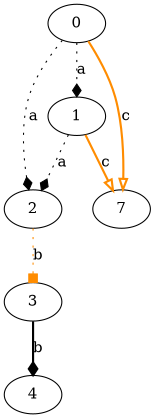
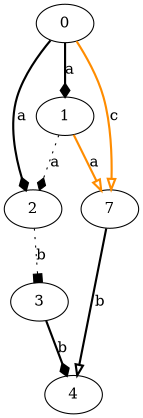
  strict digraph {
    edge [arrowhead=diamond color=black style=bold]
    0
    1
    2
    7
    3
    4
-   0 -> 1 [label=a style=dotted]
-   0 -> 2 [label=a style=dotted]
+   0 -> 1 [label=a]
+   0 -> 2 [label=a]
    0 -> 7 [arrowhead=onormal color=darkorange label=c]
    1 -> 2 [label=a style=dotted]
-   1 -> 7 [arrowhead=onormal color=darkorange label=c]
-   2 -> 3 [arrowhead=box color=darkorange label=b style=dotted]
+   1 -> 7 [arrowhead=onormal color=darkorange label=a]
+   2 -> 3 [arrowhead=box label=b style=dotted]
+   7 -> 4 [arrowhead=onormal label=b]
    3 -> 4 [label=b]
  }
